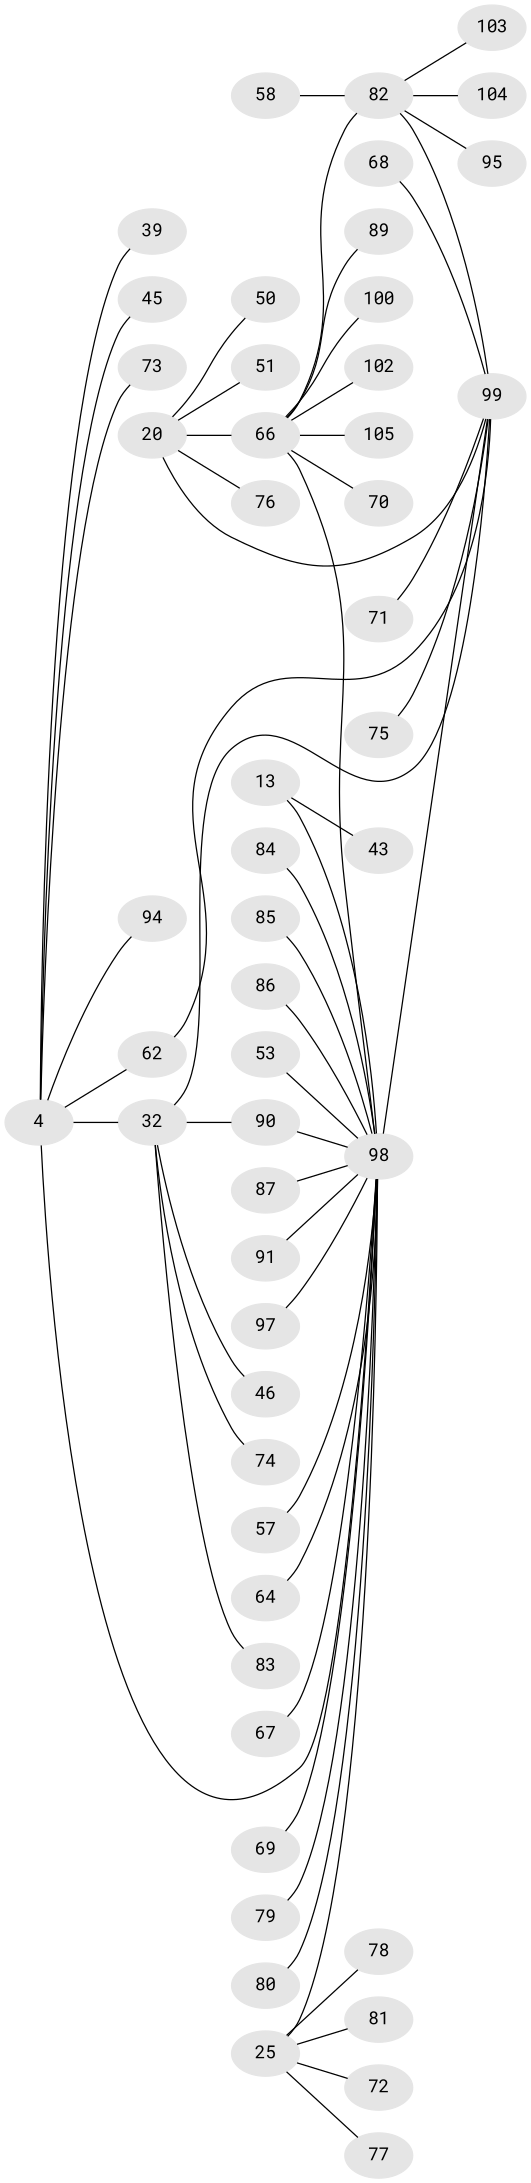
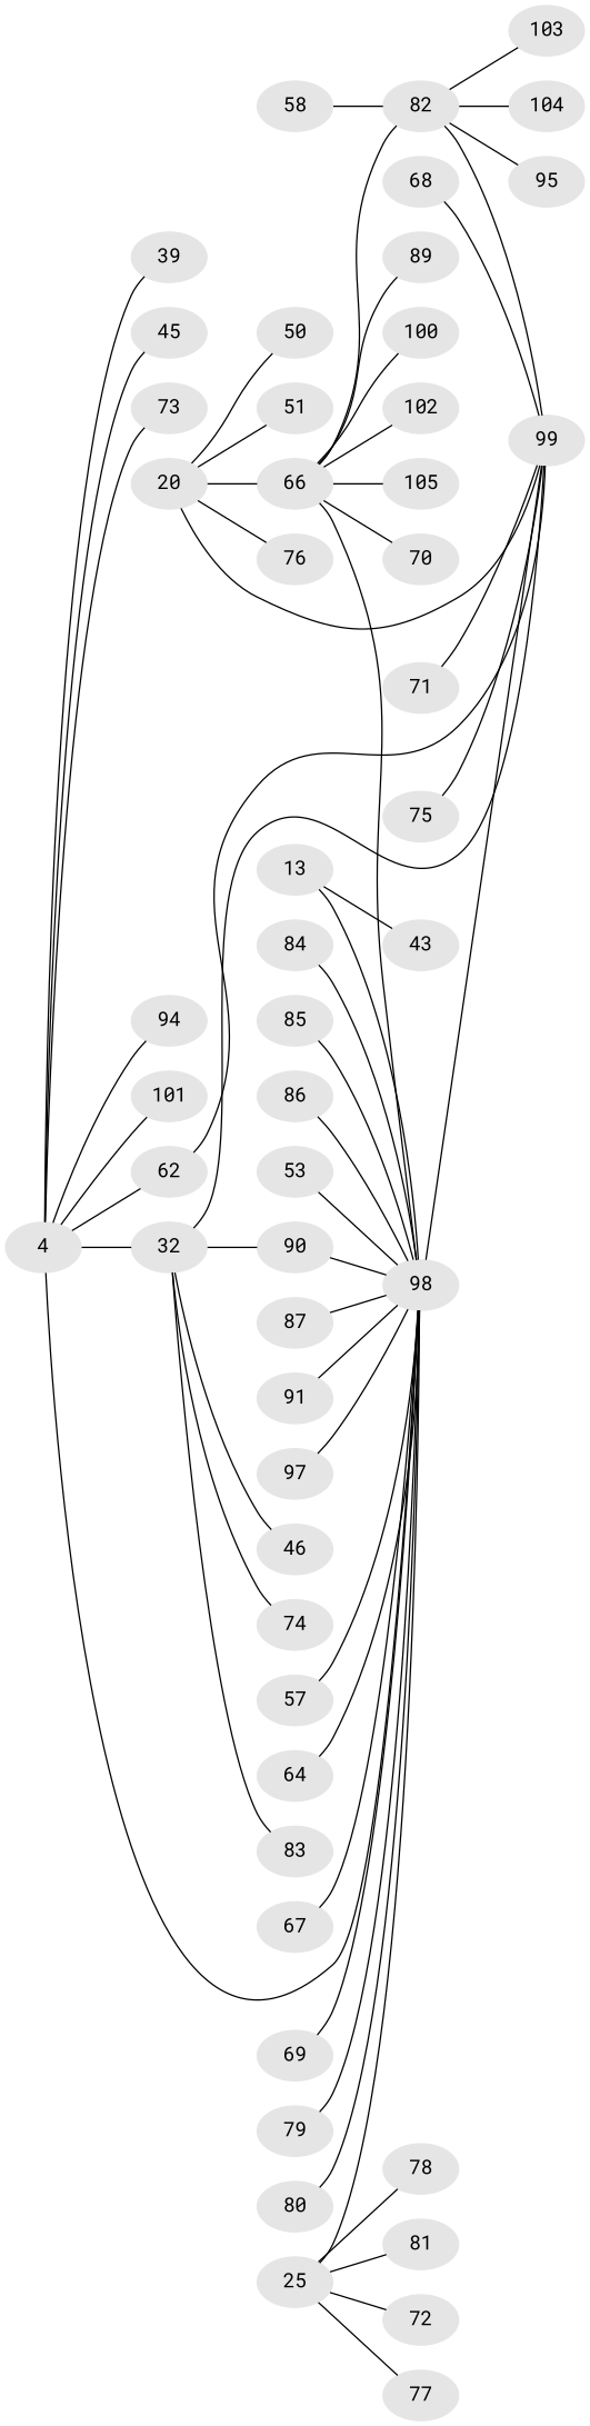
  graph {
    fontname="Roboto Mono"
    rankdir=LR
    node [color=gray90 fontname="Roboto Mono" style=filled]
    edge [fontname="Roboto Mono"]
    4 [super="+2"]
    32 [super="+5+26"]
    39
    45
    62
    73
    94
    98 [super="+92+14+56+15+55"]
+   101
    99 [super="+29+47+8+28+42"]
    46
    74 [super="+48"]
    83
    90
    13 [super="+11"]
    43
    20 [super="+18"]
    50
    51
    66 [super="+53+19+37+49+54+63"]
    76
    82 [super="+30+10"]
    70
    89
    100 [super="+44"]
    102 [super="+96"]
    105 [super="+88"]
    25 [super="+21"]
    72
    77
    78
    81 [super="+65"]
    57
    58 [super="+38+52"]
    95
    103
    104
    64 [super="+59"]
    67
    68 [super="+35"]
    69
    71 [super="+36"]
    75
    79
    80
    84
    85
    86 [super="+34"]
    87
    91
    n51 [label=53]
    97 [super="+41+60"]
    4 -- 32 [weight=6]
    4 -- 39
    4 -- 45
    4 -- 62
    4 -- 73
    4 -- 94
    4 -- 98 [weight=2]
+   4 -- 101
    32 -- 99
    32 -- 46
    32 -- 74
    32 -- 83
    32 -- 90
    62 -- 99
    98 -- 99 [weight=2]
    90 -- 98
    13 -- 98 [weight=6]
    13 -- 43
    20 -- 99
    20 -- 50
    20 -- 51
    20 -- 66 [weight=6]
    20 -- 76
    66 -- 98 [weight=3]
    66 -- 82
    66 -- 70
    66 -- 89
    66 -- 100
    66 -- 102
    66 -- 105
    82 -- 99 [weight=6]
    82 -- 95
    82 -- 103
    82 -- 104
    25 -- 98 [weight=6]
    25 -- 72
    25 -- 77
    25 -- 78
    25 -- 81
    57 -- 98
    58 -- 82
    64 -- 98
    67 -- 98
    68 -- 99
    69 -- 98
    71 -- 99
    75 -- 99
    79 -- 98
    80 -- 98
    84 -- 98
    85 -- 98
    86 -- 98
    87 -- 98
    91 -- 98
    n51 -- 98 [weight=2]
    97 -- 98
  }
